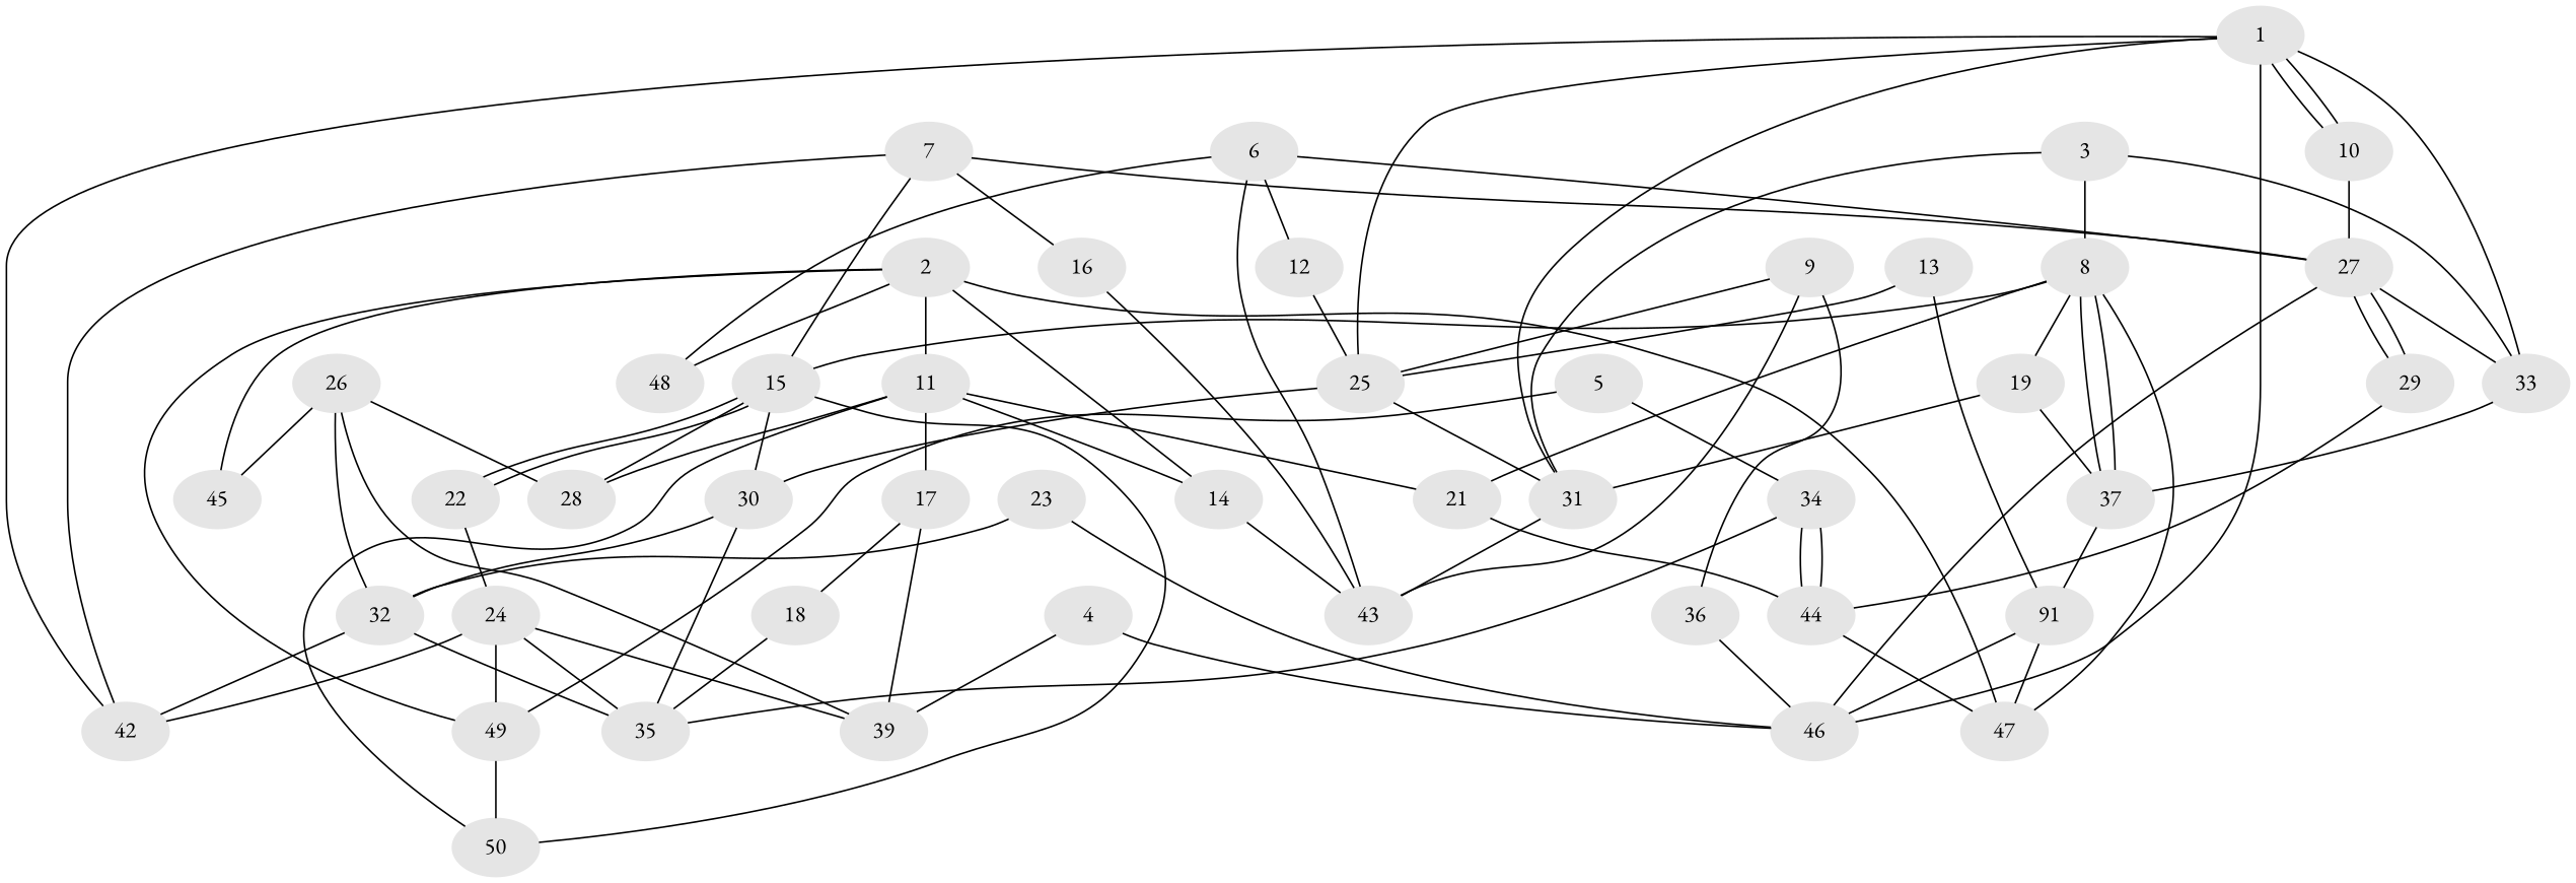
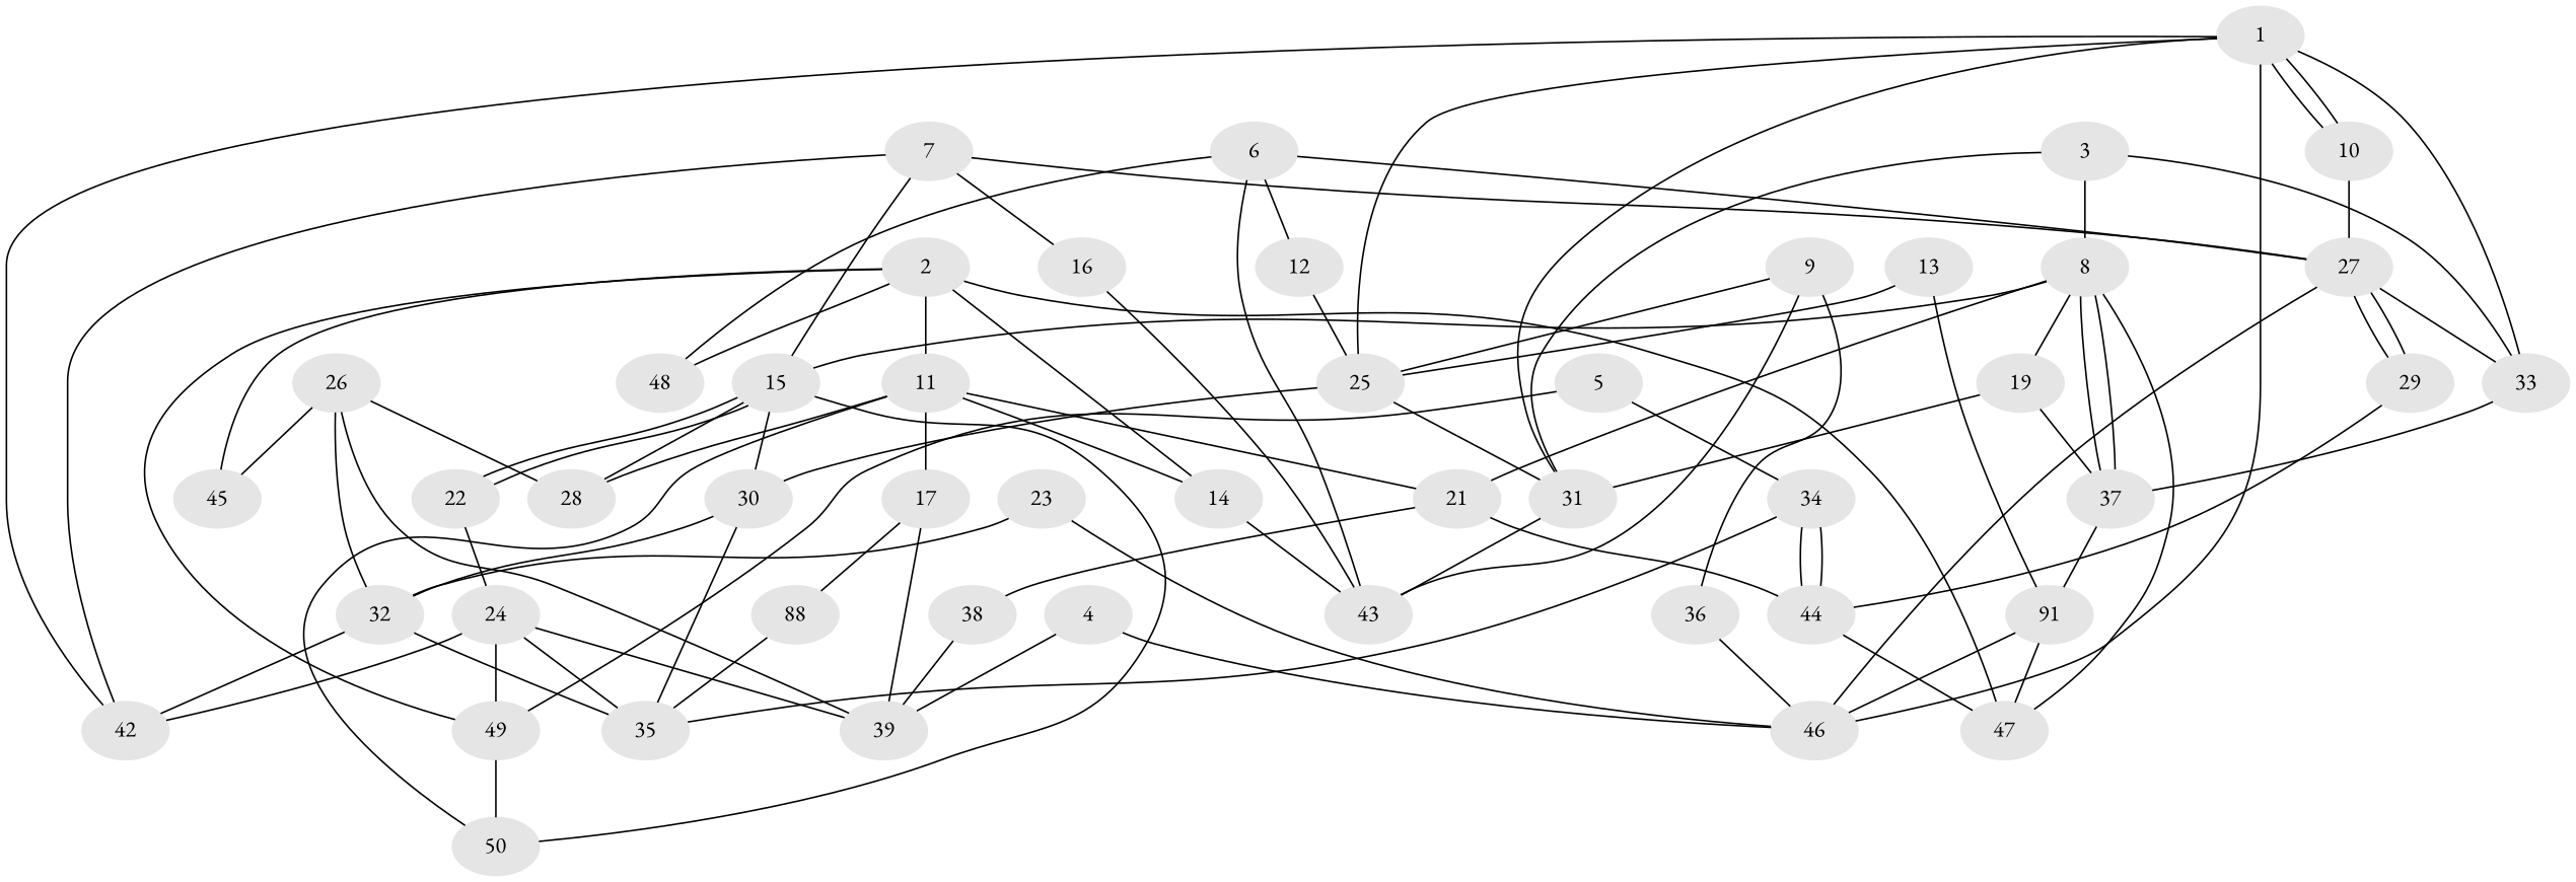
  graph {
    fontname="EB Garamond"
    node [color=gray90 fontname="EB Garamond" style=filled]
    edge [fontname="EB Garamond"]
    1
    10
    25
    31
    33
    42
    46
    27
    30
    43
    37
    2
    11
    14
    45
    47
    48
    49
    21
    17
    28
    50
    3
    8
    15
    19
    4
    39
    5
    34
    35
    44
    6
    12
    29
    7
    16
    22
+   38
    n40 [label=91]
    9
    36
-   18
+   18 [label=88]
    13
    24
    32
    23
    26
    1 -- 10
    1 -- 10
    1 -- 25
    1 -- 31
    1 -- 33
    1 -- 42
    1 -- 46
    10 -- 27
    25 -- 31
    25 -- 30
    31 -- 43
    33 -- 37
    27 -- 33
    27 -- 46
    27 -- 29
    27 -- 29
    30 -- 35
    30 -- 32
    37 -- n40
    2 -- 11
    2 -- 14
    2 -- 45
    2 -- 47
    2 -- 48
    2 -- 49
    11 -- 14
    11 -- 21
    11 -- 17
    11 -- 28
    11 -- 50
    14 -- 43
    49 -- 50
    21 -- 44
+   21 -- 38
    17 -- 39
    17 -- 18
    3 -- 31
    3 -- 33
    3 -- 8
    8 -- 37
    8 -- 37
    8 -- 47
    8 -- 21
    8 -- 15
    8 -- 19
    15 -- 30
    15 -- 28
    15 -- 50
    15 -- 22
    15 -- 22
    19 -- 31
    19 -- 37
    4 -- 46
    4 -- 39
    5 -- 49
    5 -- 34
    34 -- 35
    34 -- 44
    34 -- 44
    44 -- 47
    6 -- 27
    6 -- 43
    6 -- 48
    6 -- 12
    12 -- 25
    29 -- 44
    7 -- 42
    7 -- 27
    7 -- 15
    7 -- 16
    16 -- 43
    22 -- 24
+   38 -- 39
    n40 -- 46
    n40 -- 47
    9 -- 25
    9 -- 43
    9 -- 36
    36 -- 46
    18 -- 35
    13 -- 25
    13 -- n40
    24 -- 42
    24 -- 49
    24 -- 39
    24 -- 35
    32 -- 42
    32 -- 35
    23 -- 46
    23 -- 32
    26 -- 45
    26 -- 28
    26 -- 39
    26 -- 32
  }
